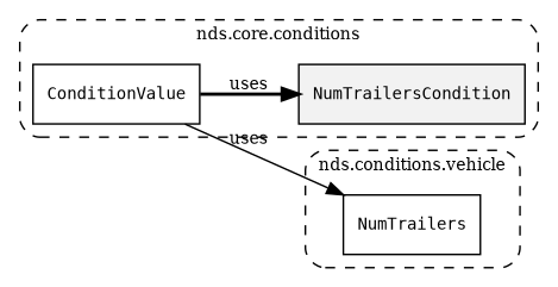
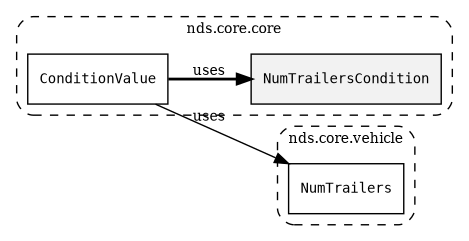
  digraph {
    fontsize=10
    rankdir=LR
    node [fontsize=10 shape=box]
    edge [fontsize=10]
    n1 [fillcolor="#0000000D" label=<<font face="monospace"><table align="center" border="0" cellspacing="0" cellpadding="0"><tr><td href="../../../content/packages/nds.core.conditions.html#Structure-NumTrailersCondition" title="Structure defined in nds.core.conditions">NumTrailersCondition</td></tr></table></font>> style=filled]
    n2 [label=<<font face="monospace"><table align="center" border="0" cellspacing="0" cellpadding="0"><tr><td href="../../../content/packages/nds.core.conditions.html#Choice-ConditionValue" title="Choice defined in nds.core.conditions">ConditionValue</td></tr></table></font>>]
    n3 [label=<<font face="monospace"><table align="center" border="0" cellspacing="0" cellpadding="0"><tr><td href="../../../content/packages/nds.core.vehicle.html#Subtype-NumTrailers" title="Subtype defined in nds.core.vehicle">NumTrailers</td></tr></table></font>>]
    subgraph cluster_1 {
-     label="nds.core.conditions"
+     label="nds.core.core"
      style="dashed, rounded"
      n1
      n2
    }
    subgraph cluster_2 {
-     label="nds.conditions.vehicle"
+     label="nds.core.vehicle"
      style="dashed, rounded"
      n3
    }
    n2 -> n1 [label=uses style=bold]
    n2 -> n3 [label=uses style=solid]
  }
